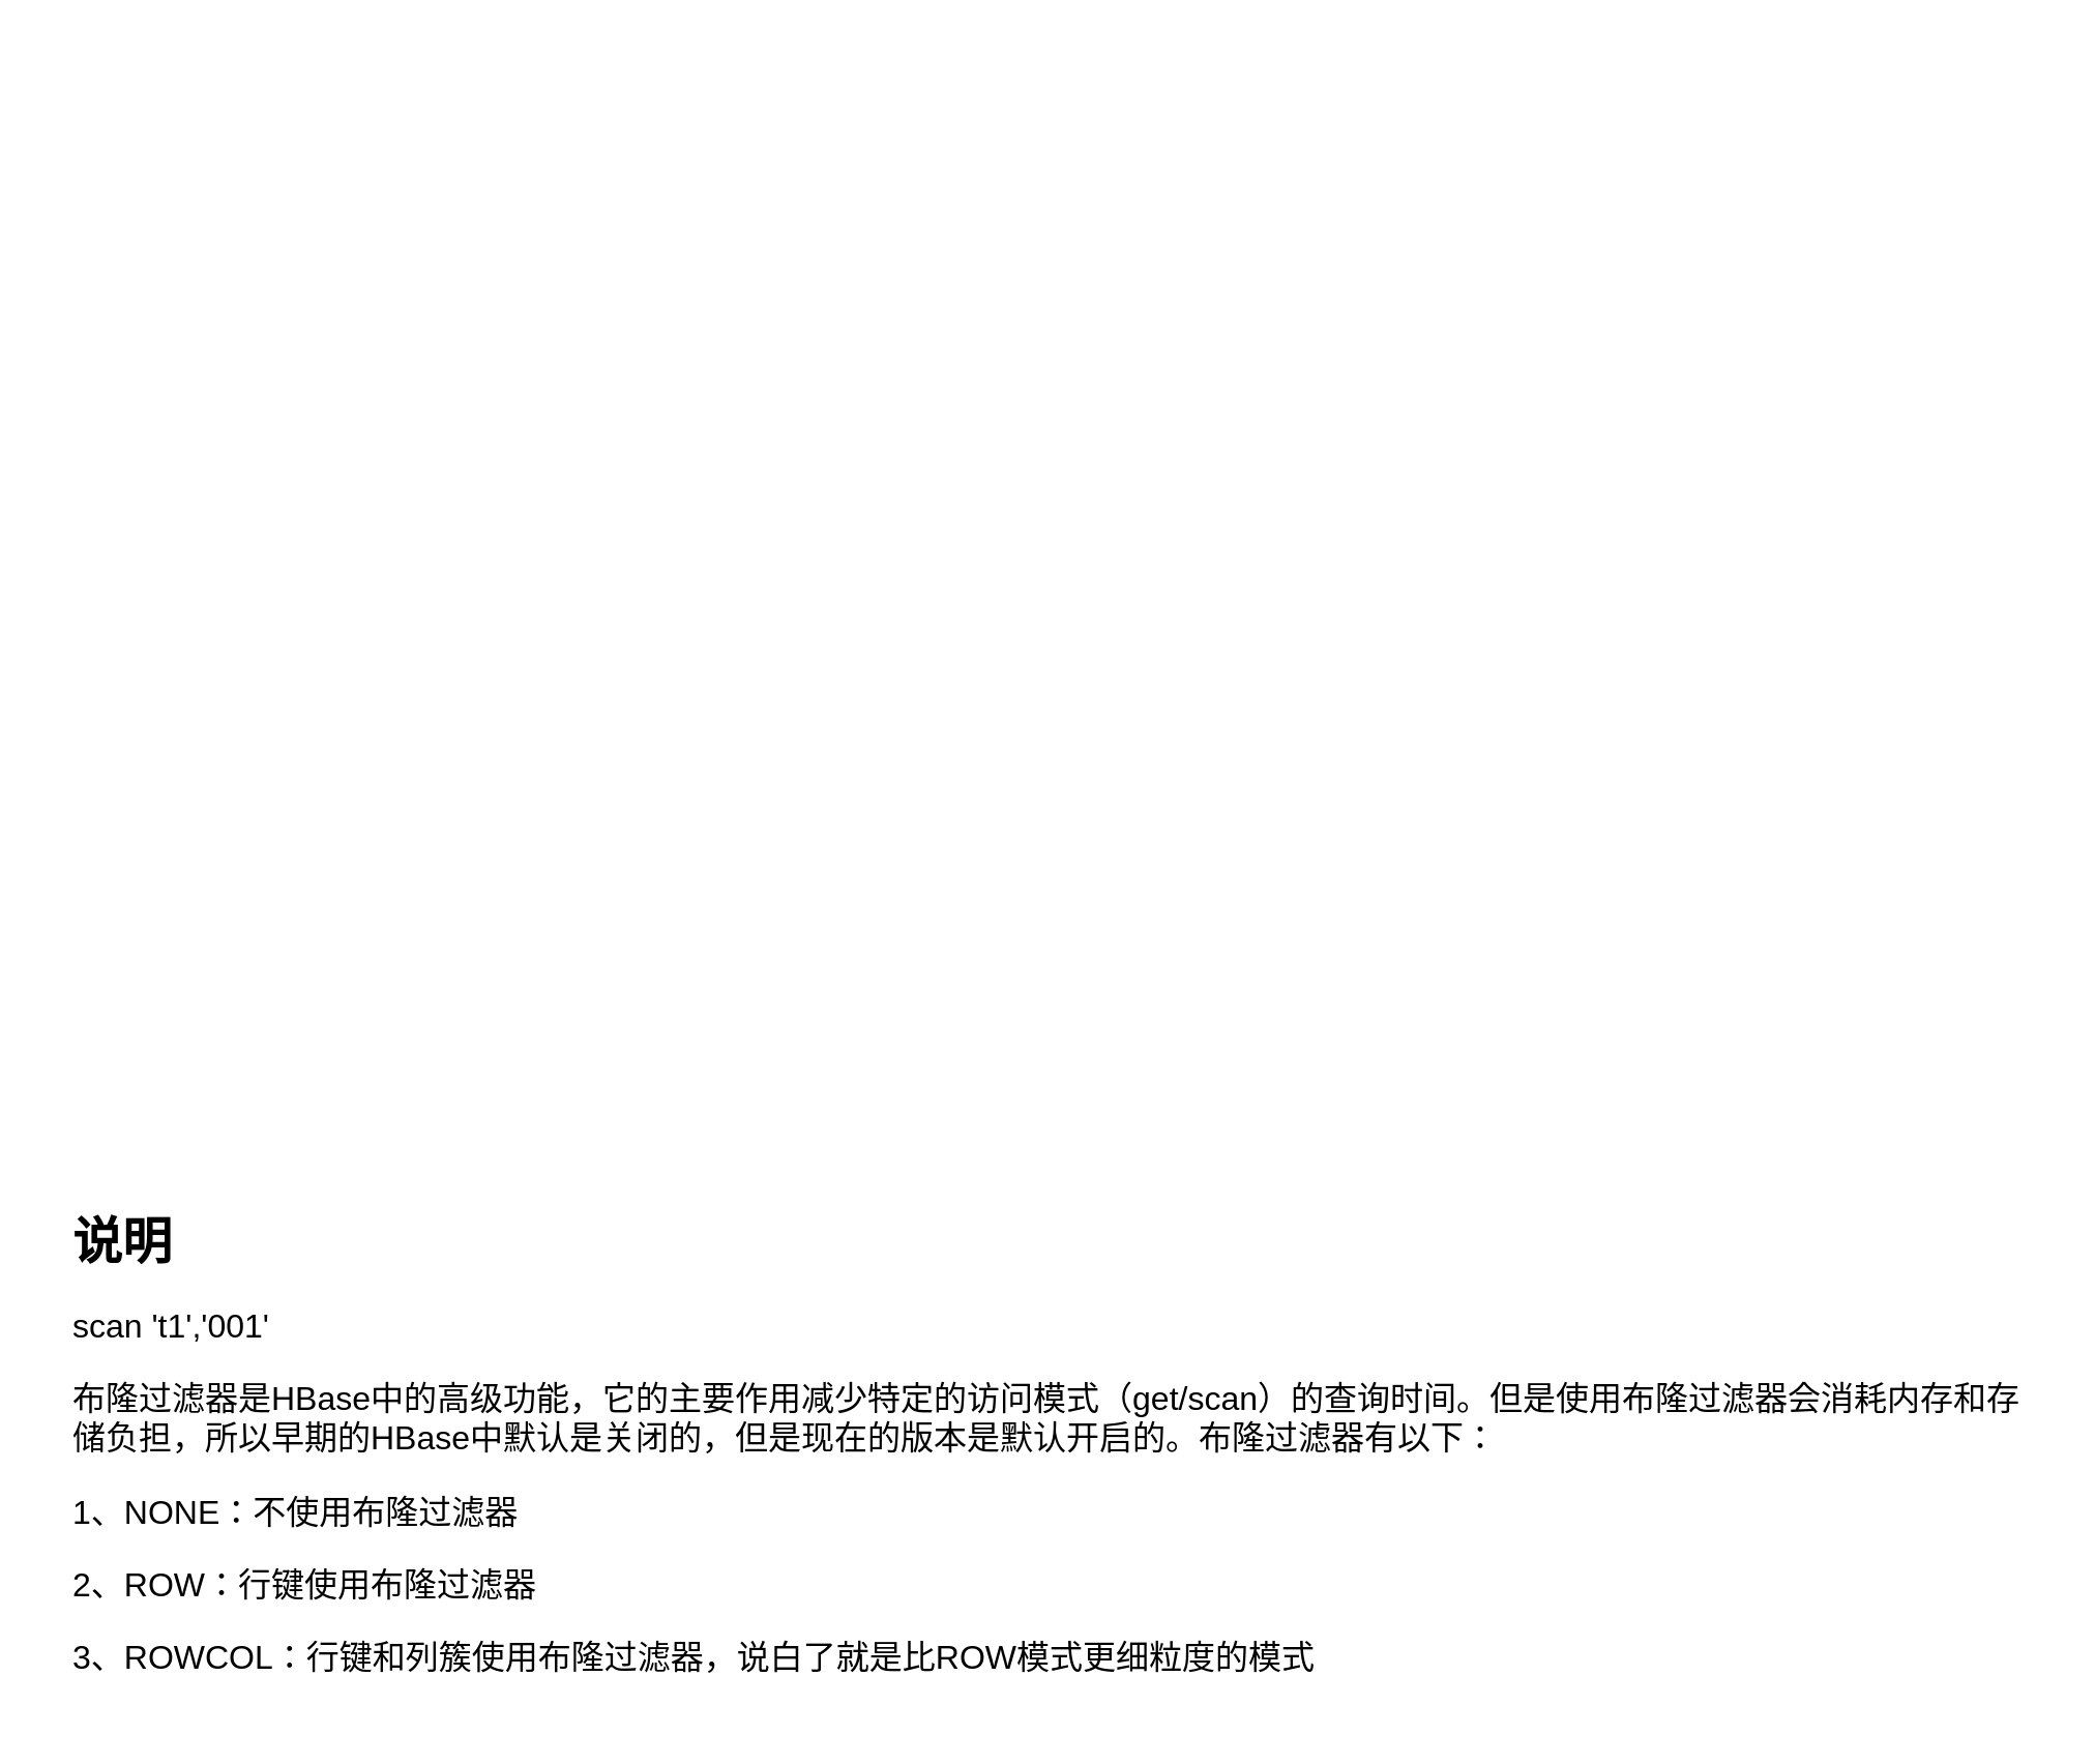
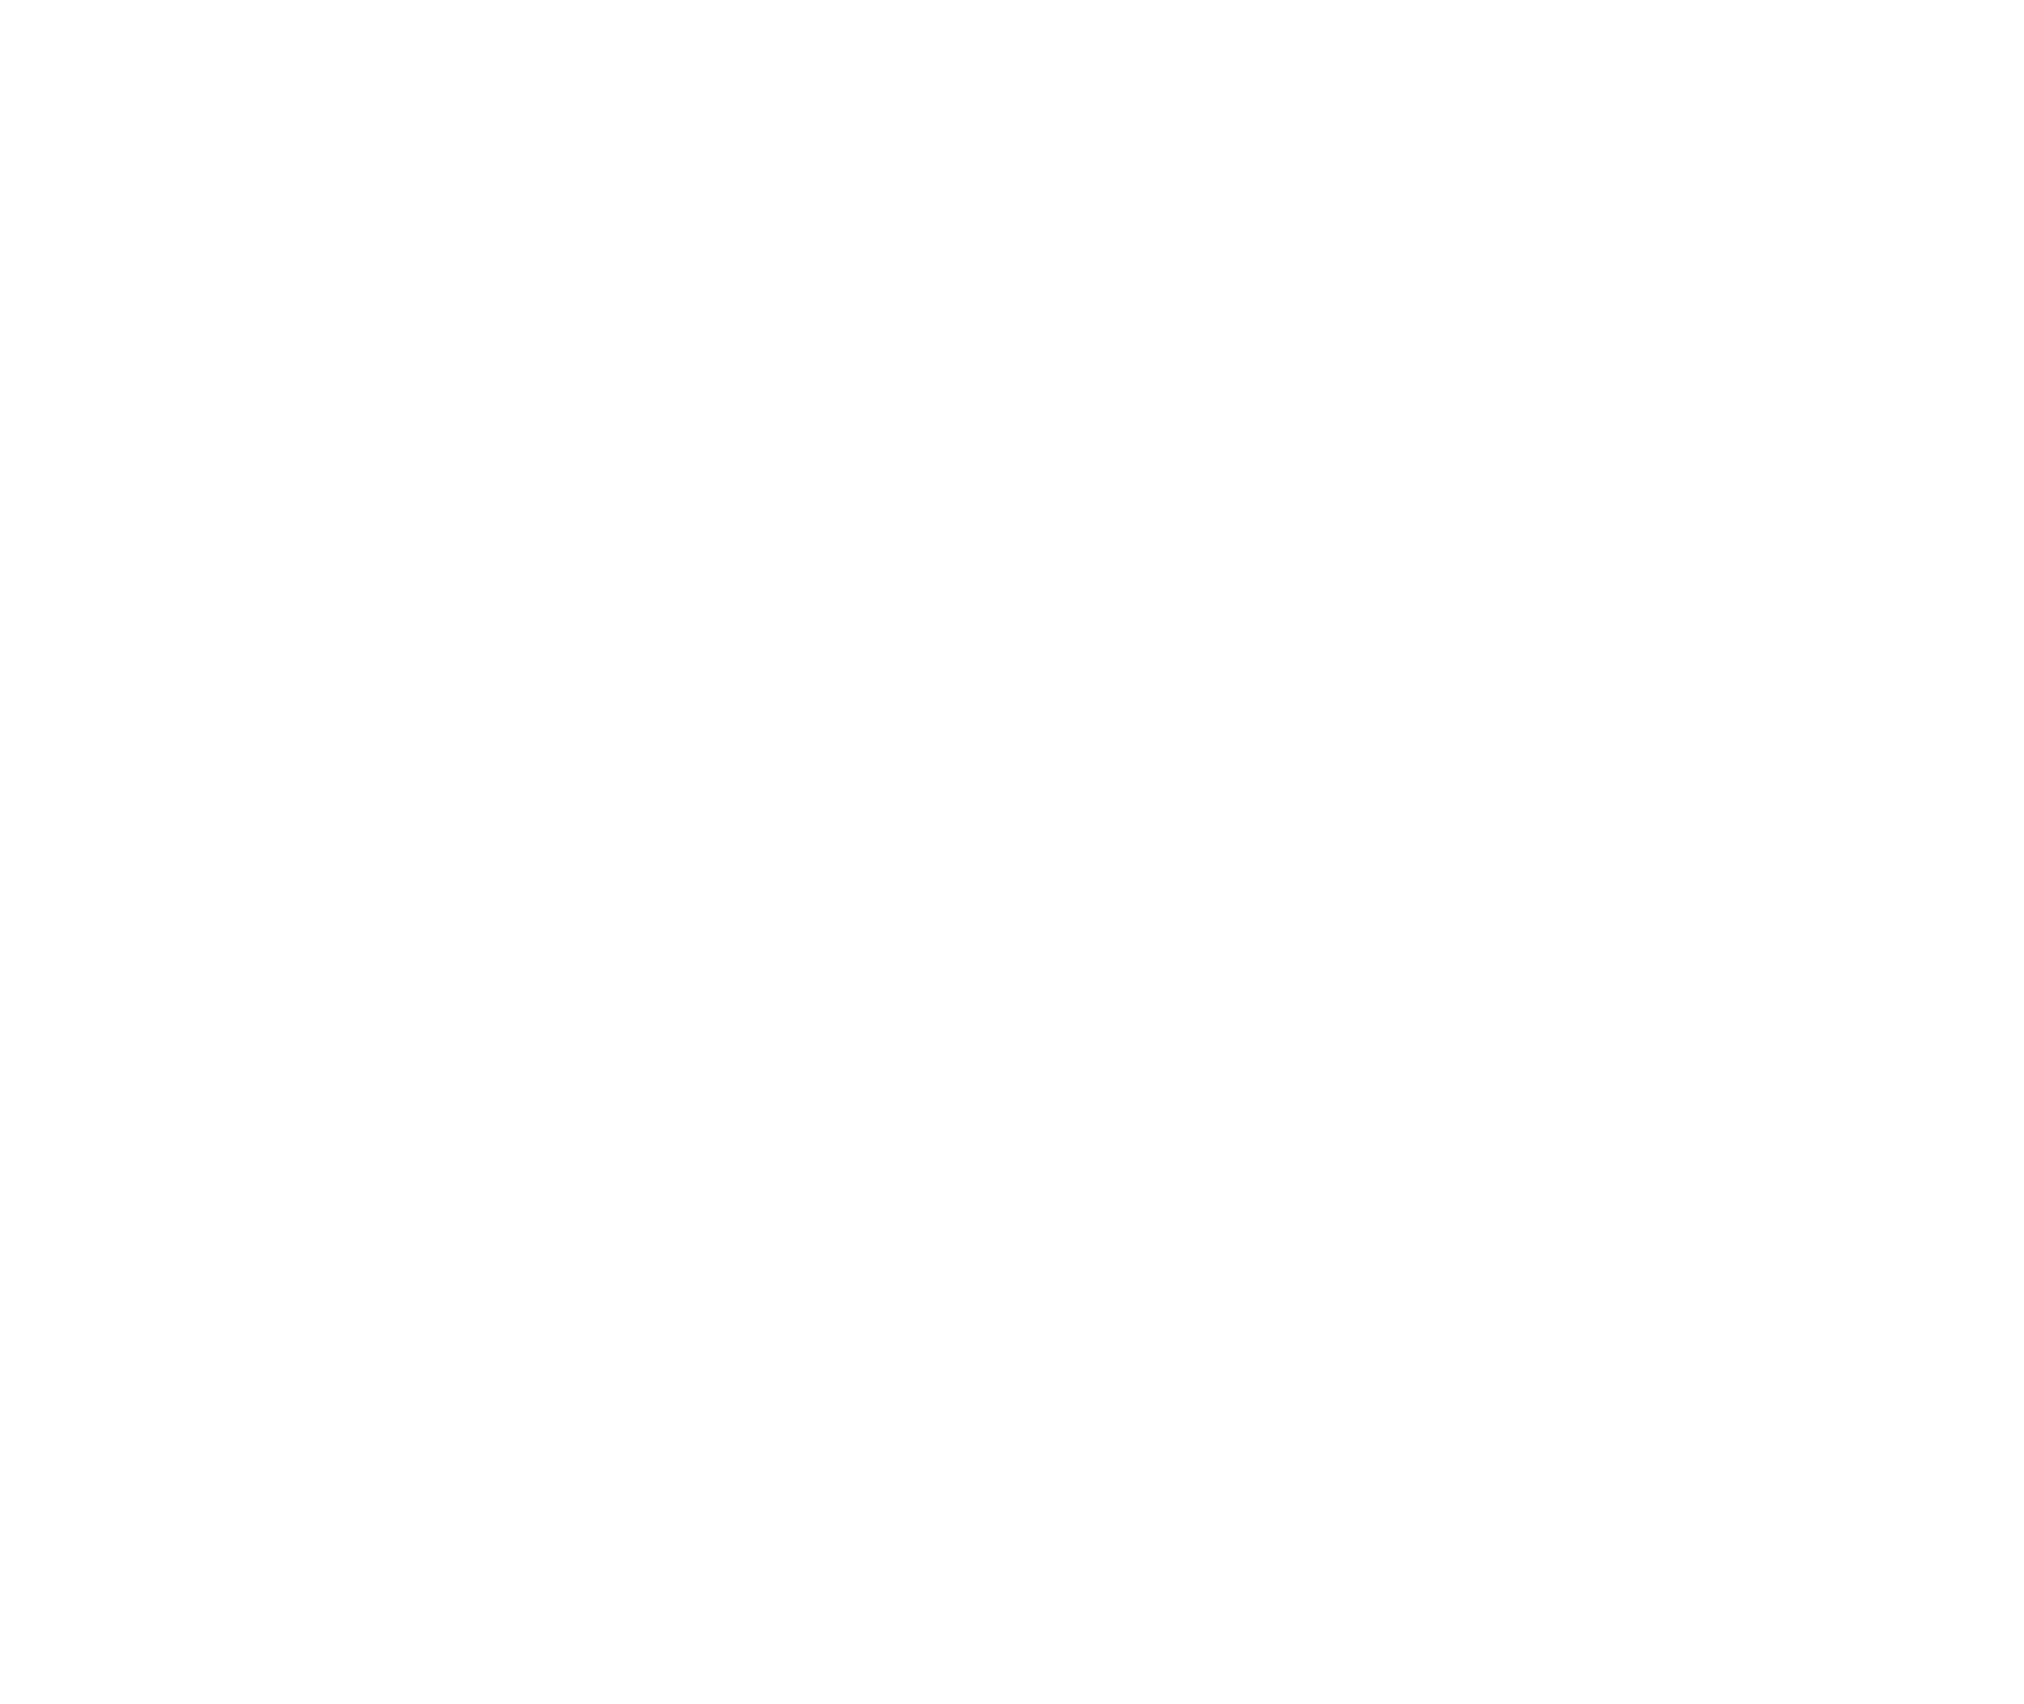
  <mxCell id="0" />
  <mxCell id="1" parent="0" />
  <mxCell id="2" value="&lt;!--StartFragment--&gt;&lt;img src=&quot;https://timgsa.baidu.com/timg?image&amp;amp;quality=80&amp;amp;size=b9999_10000&amp;amp;sec=1589368441992&amp;amp;di=2b01ea0042feb47a82c94acaac270818&amp;amp;imgtype=0&amp;amp;src=http%3A%2F%2Fwww.uml.org.cn%2Fbigdata%2Fimages%2F20180705410.jpg&quot;&gt;&lt;!--EndFragment--&gt;" style="text;whiteSpace=wrap;html=1;" vertex="1" parent="1"><mxGeometry x="20" width="30" height="30" as="geometry" y="20" /></mxCell>
- <mxCell id="3" value="&lt;h1&gt;说明&lt;/h1&gt;&lt;p style=&quot;font-size: 16px&quot;&gt;&lt;font style=&quot;font-size: 16px&quot;&gt;scan 't1','001'&lt;/font&gt;&lt;/p&gt;&lt;p style=&quot;font-size: 16px&quot;&gt;&lt;font style=&quot;font-size: 16px&quot;&gt;布隆过滤器是HBase中的高级功能，它的主要作用减少特定的访问模式（get/scan）的查询时间。但是使用布隆过滤器会消耗内存和存储负担，所以早期的HBase中默认是关闭的，但是现在的版本是默认开启的。布隆过滤器有以下：&lt;/font&gt;&lt;/p&gt;&lt;p style=&quot;font-size: 16px&quot;&gt;&lt;font style=&quot;font-size: 16px&quot;&gt;1、NONE：不使用布隆过滤器&lt;/font&gt;&lt;/p&gt;&lt;p style=&quot;font-size: 16px&quot;&gt;&lt;font style=&quot;font-size: 16px&quot;&gt;2、ROW：行键使用布隆过滤器&lt;/font&gt;&lt;/p&gt;&lt;p style=&quot;font-size: 16px&quot;&gt;&lt;font style=&quot;font-size: 16px&quot;&gt;3、ROWCOL：行键和列簇使用布隆过滤器，说白了就是比ROW模式更细粒度的模式&lt;/font&gt;&lt;/p&gt;" style="text;html=1;strokeColor=none;fillColor=none;spacing=5;spacingTop=-20;whiteSpace=wrap;overflow=hidden;rounded=0;" vertex="1" parent="1"><mxGeometry x="30" y="580" width="960" height="250" as="geometry" /></mxCell>
